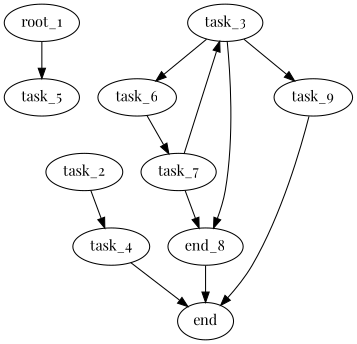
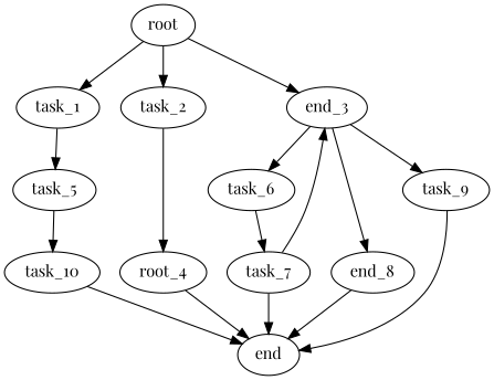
  digraph {
    fontname="Playfair Display"
    node [fontname="Playfair Display"]
    edge [fontname="Playfair Display"]
-   task_1 [label=root_1]
+   root
+   task_1
    task_2
-   task_3
+   task_3 [label=end_3]
    task_5
-   task_4
+   task_4 [label=root_4]
    task_6
    n8 [label=end_8]
    task_9
+   task_10
    end
    task_7
+   root -> task_1
+   root -> task_2
+   root -> task_3
    task_1 -> task_5
    task_2 -> task_4
    task_3 -> task_6
    task_3 -> n8
    task_3 -> task_9
+   task_5 -> task_10
    task_4 -> end
    task_6 -> task_7
    n8 -> end
    task_9 -> end
+   task_10 -> end
    task_7 -> task_3
-   task_7 -> n8
+   task_7 -> end
  }
